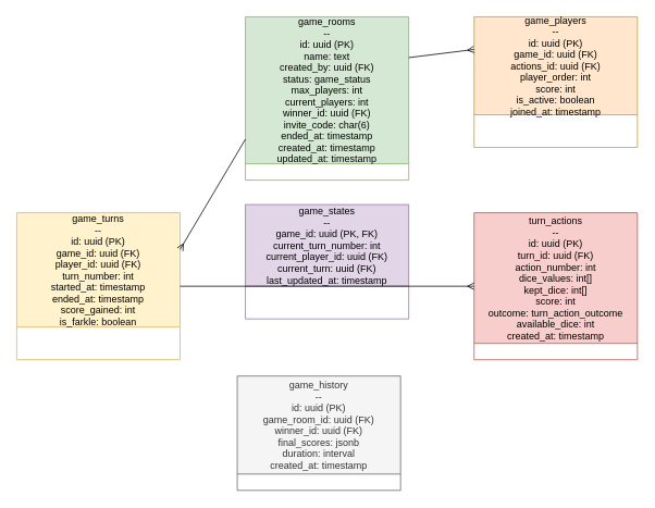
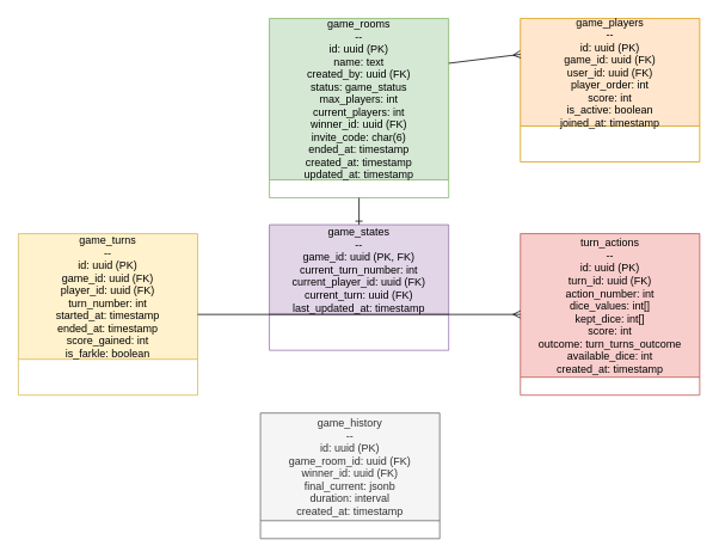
  <mxCell id="0" />
  <mxCell id="1" parent="0" />
  <mxCell id="2" value="game_rooms&#10;--&#10;id: uuid (PK)&#10;name: text&#10;created_by: uuid (FK)&#10;status: game_status&#10;max_players: int&#10;current_players: int&#10;winner_id: uuid (FK)&#10;invite_code: char(6)&#10;ended_at: timestamp&#10;created_at: timestamp&#10;updated_at: timestamp" style="swimlane;fontStyle=0;childLayout=stackLayout;horizontal=1;startSize=180;fillColor=#d5e8d4;horizontalStack=0;resizeParent=1;resizeParentMax=0;resizeLast=0;collapsible=1;marginBottom=0;strokeColor=#82b366;" parent="1" vertex="1"><mxGeometry x="300" y="20" width="200" height="200" as="geometry" /></mxCell>
- <mxCell id="3" value="game_players&#10;--&#10;id: uuid (PK)&#10;game_id: uuid (FK)&#10;actions_id: uuid (FK)&#10;player_order: int&#10;score: int&#10;is_active: boolean&#10;joined_at: timestamp" style="swimlane;fontStyle=0;childLayout=stackLayout;horizontal=1;startSize=120;fillColor=#ffe6cc;horizontalStack=0;resizeParent=1;resizeParentMax=0;resizeLast=0;collapsible=1;marginBottom=0;strokeColor=#d79b00;" parent="1" vertex="1"><mxGeometry x="580" y="20" width="200" height="160" as="geometry" /></mxCell>
+ <mxCell id="3" value="game_players&#10;--&#10;id: uuid (PK)&#10;game_id: uuid (FK)&#10;user_id: uuid (FK)&#10;player_order: int&#10;score: int&#10;is_active: boolean&#10;joined_at: timestamp" style="swimlane;fontStyle=0;childLayout=stackLayout;horizontal=1;startSize=120;fillColor=#ffe6cc;horizontalStack=0;resizeParent=1;resizeParentMax=0;resizeLast=0;collapsible=1;marginBottom=0;strokeColor=#d79b00;" parent="1" vertex="1"><mxGeometry x="580" y="20" width="200" height="160" as="geometry" /></mxCell>
  <mxCell id="4" value="game_states&#10;--&#10;game_id: uuid (PK, FK)&#10;current_turn_number: int&#10;current_player_id: uuid (FK)&#10;current_turn: uuid (FK)&#10;last_updated_at: timestamp" style="swimlane;fontStyle=0;childLayout=stackLayout;horizontal=1;startSize=100;fillColor=#e1d5e7;horizontalStack=0;resizeParent=1;resizeParentMax=0;resizeLast=0;collapsible=1;marginBottom=0;strokeColor=#9673a6;" parent="1" vertex="1"><mxGeometry x="300" y="250" width="200" height="140" as="geometry" /></mxCell>
  <mxCell id="5" value="game_turns&#10;--&#10;id: uuid (PK)&#10;game_id: uuid (FK)&#10;player_id: uuid (FK)&#10;turn_number: int&#10;started_at: timestamp&#10;ended_at: timestamp&#10;score_gained: int&#10;is_farkle: boolean" style="swimlane;fontStyle=0;childLayout=stackLayout;horizontal=1;startSize=140;fillColor=#fff2cc;horizontalStack=0;resizeParent=1;resizeParentMax=0;resizeLast=0;collapsible=1;marginBottom=0;strokeColor=#d6b656;" parent="1" vertex="1"><mxGeometry x="20" y="260" width="200" height="180" as="geometry" /></mxCell>
- <mxCell id="6" value="turn_actions&#10;--&#10;id: uuid (PK)&#10;turn_id: uuid (FK)&#10;action_number: int&#10;dice_values: int[]&#10;kept_dice: int[]&#10;score: int&#10;outcome: turn_action_outcome&#10;available_dice: int&#10;created_at: timestamp" style="swimlane;fontStyle=0;childLayout=stackLayout;horizontal=1;startSize=160;fillColor=#f8cecc;horizontalStack=0;resizeParent=1;resizeParentMax=0;resizeLast=0;collapsible=1;marginBottom=0;strokeColor=#b85450;" parent="1" vertex="1"><mxGeometry x="580" y="260" width="200" height="180" as="geometry" /></mxCell>
- <mxCell id="7" value="game_history&#10;--&#10;id: uuid (PK)&#10;game_room_id: uuid (FK)&#10;winner_id: uuid (FK)&#10;final_scores: jsonb&#10;duration: interval&#10;created_at: timestamp" style="swimlane;fontStyle=0;childLayout=stackLayout;horizontal=1;startSize=120;fillColor=#f5f5f5;horizontalStack=0;resizeParent=1;resizeParentMax=0;resizeLast=0;collapsible=1;marginBottom=0;strokeColor=#666666;fontColor=#333333;" parent="1" vertex="1"><mxGeometry x="290" y="460" width="200" height="140" as="geometry" /></mxCell>
+ <mxCell id="6" value="turn_actions&#10;--&#10;id: uuid (PK)&#10;turn_id: uuid (FK)&#10;action_number: int&#10;dice_values: int[]&#10;kept_dice: int[]&#10;score: int&#10;outcome: turn_turns_outcome&#10;available_dice: int&#10;created_at: timestamp" style="swimlane;fontStyle=0;childLayout=stackLayout;horizontal=1;startSize=160;fillColor=#f8cecc;horizontalStack=0;resizeParent=1;resizeParentMax=0;resizeLast=0;collapsible=1;marginBottom=0;strokeColor=#b85450;" parent="1" vertex="1"><mxGeometry x="580" y="260" width="200" height="180" as="geometry" /></mxCell>
+ <mxCell id="7" value="game_history&#10;--&#10;id: uuid (PK)&#10;game_room_id: uuid (FK)&#10;winner_id: uuid (FK)&#10;final_current: jsonb&#10;duration: interval&#10;created_at: timestamp" style="swimlane;fontStyle=0;childLayout=stackLayout;horizontal=1;startSize=120;fillColor=#f5f5f5;horizontalStack=0;resizeParent=1;resizeParentMax=0;resizeLast=0;collapsible=1;marginBottom=0;strokeColor=#666666;fontColor=#333333;" parent="1" vertex="1"><mxGeometry x="290" y="460" width="200" height="140" as="geometry" /></mxCell>
  <mxCell id="8" value="" style="endArrow=ERmany;html=1;rounded=0;exitX=1;exitY=0.25;exitDx=0;exitDy=0;entryX=0;entryY=0.25;entryDx=0;entryDy=0;endFill=0;" parent="1" source="2" target="3" edge="1"><mxGeometry width="50" height="50" relative="1" as="geometry" /></mxCell>
- <mxCell id="10" value="" style="endArrow=ERmany;html=1;rounded=0;exitX=0;exitY=0.75;exitDx=0;exitDy=0;entryX=1;entryY=0.25;entryDx=0;entryDy=0;endFill=0;" parent="1" source="2" target="5" edge="1"><mxGeometry width="50" height="50" relative="1" as="geometry" /></mxCell>
+ <mxCell id="9" value="" style="endArrow=ERone;html=1;rounded=0;exitX=0.5;exitY=1;exitDx=0;exitDy=0;entryX=0.5;entryY=0;entryDx=0;entryDy=0;endFill=0;" parent="1" source="2" target="4" edge="1"><mxGeometry width="50" height="50" relative="1" as="geometry" /></mxCell>
  <mxCell id="11" value="" style="endArrow=ERmany;html=1;rounded=0;exitX=1;exitY=0.5;exitDx=0;exitDy=0;entryX=0;entryY=0.5;entryDx=0;entryDy=0;endFill=0;" parent="1" source="5" target="6" edge="1"><mxGeometry width="50" height="50" relative="1" as="geometry" /></mxCell>
